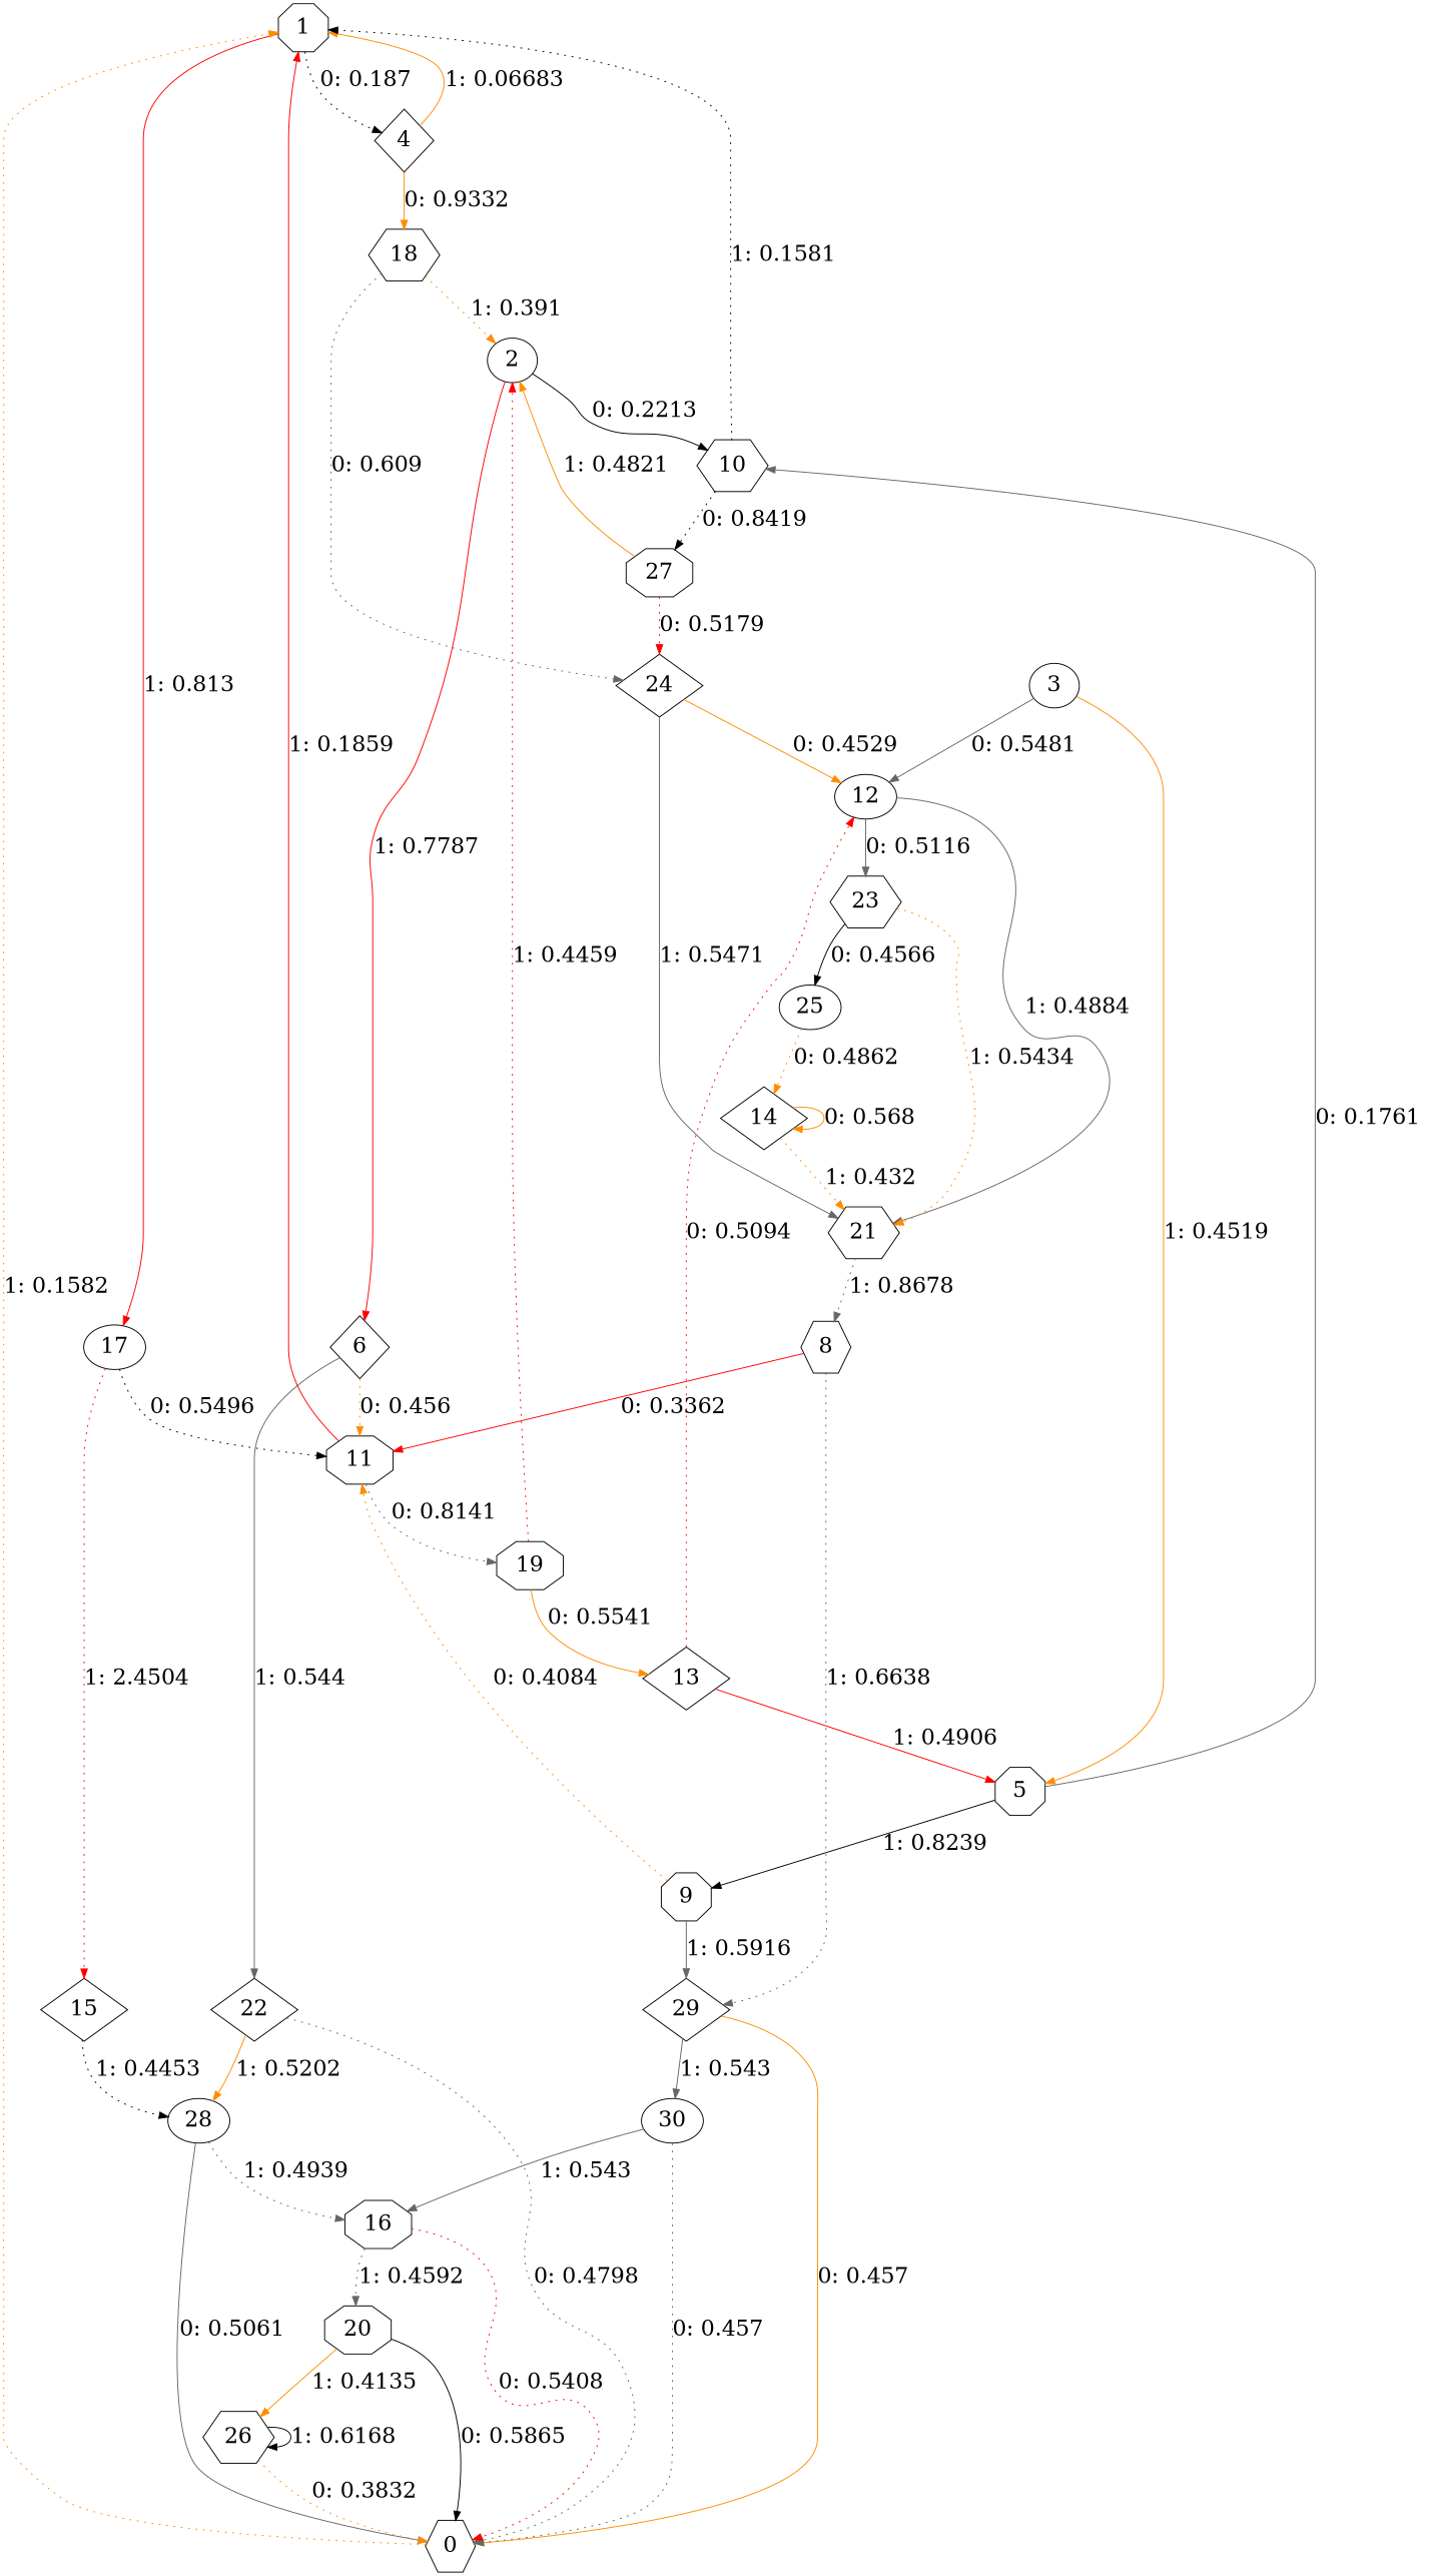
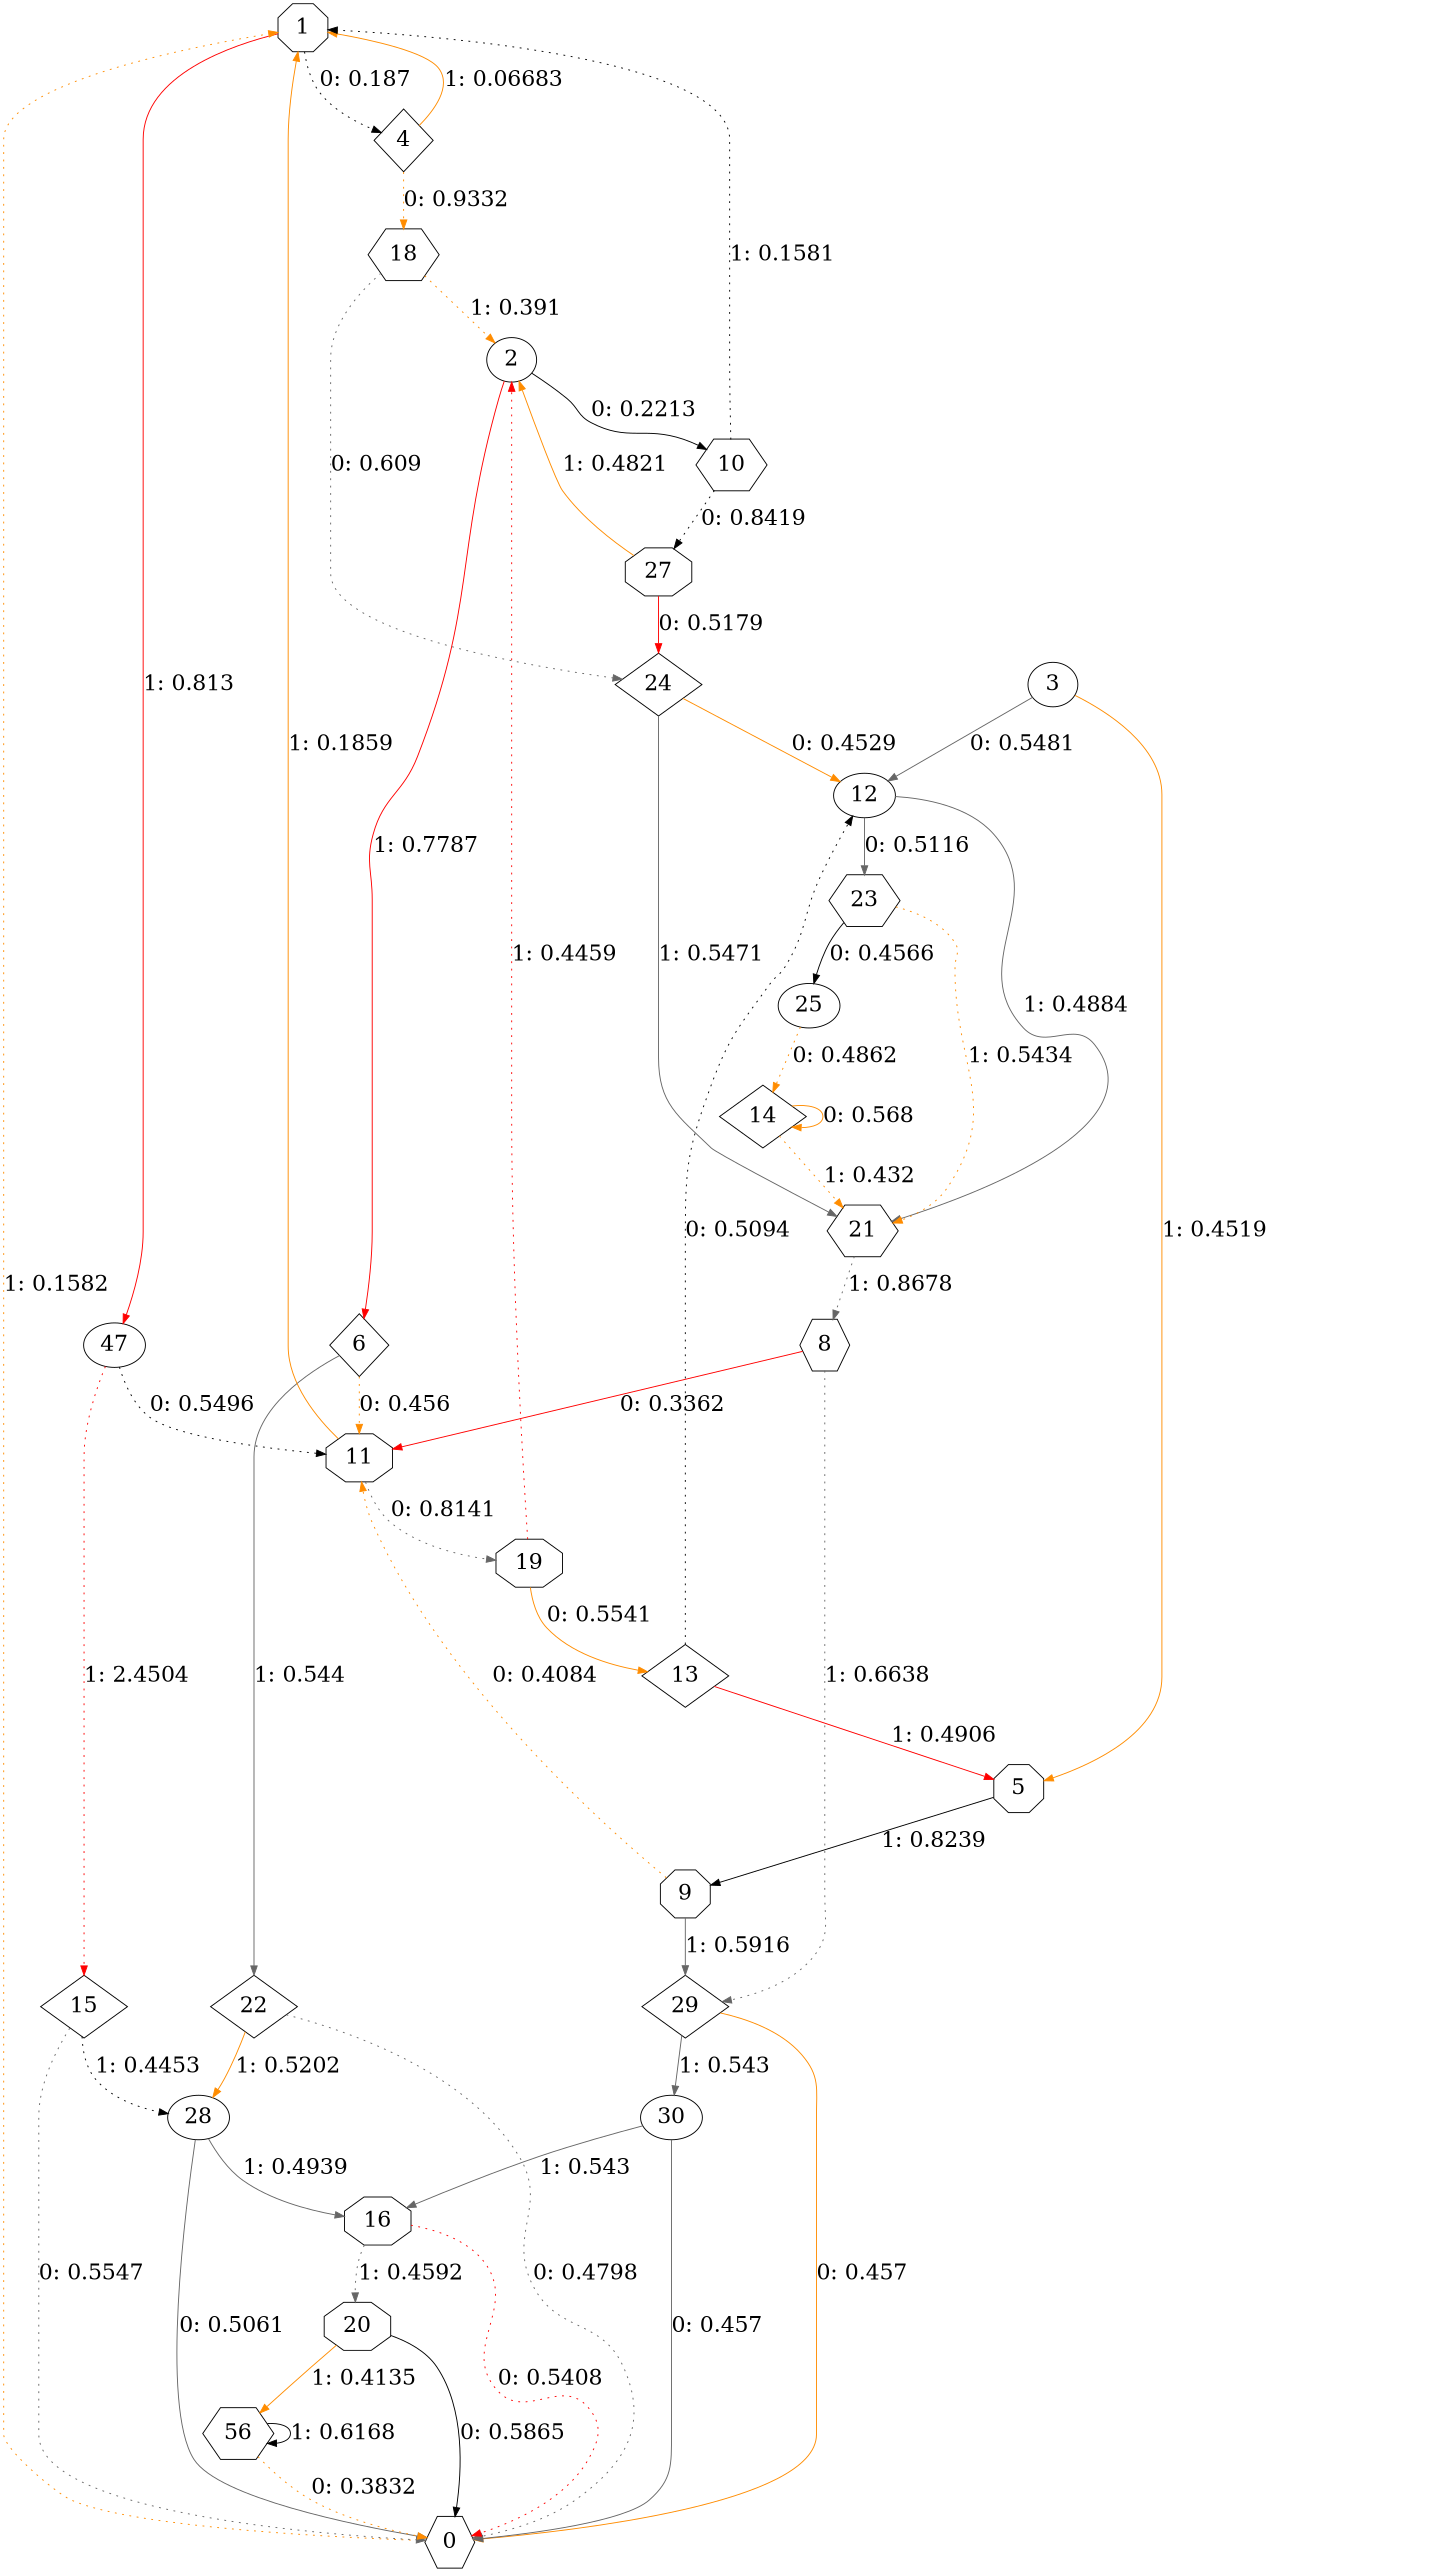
  digraph {
    node [fontsize=24 shape=octagon]
    edge [color=darkorange fontsize=24 style=solid]
    1
    0 [shape=hexagon]
    4 [shape=diamond]
-   17 [shape=ellipse]
+   17 [shape=ellipse label=47]
    2 [shape=ellipse]
    10 [shape=hexagon]
    6 [shape=diamond]
    3 [shape=ellipse]
    12 [shape=ellipse]
    5
    18 [shape=hexagon]
    11
    15 [shape=diamond]
    24 [shape=diamond]
    19
    28 [shape=ellipse]
    27
    22 [shape=diamond]
    23 [shape=hexagon]
    21 [shape=hexagon]
    9
    25 [shape=ellipse]
    8 [shape=hexagon]
    29 [shape=diamond]
    30 [shape=ellipse]
    13 [shape=diamond]
    16
    14 [shape=diamond]
    20
-   26 [shape=hexagon]
+   26 [shape=hexagon label=56]
    1 -> 4 [color=black label="0: 0.187    " style=dotted]
    1 -> 17 [color=red label="1: 0.813    "]
    0 -> 1 [label="1: 0.1582   " style=dotted]
    4 -> 1 [label="1: 0.06683  "]
-   4 -> 18 [label="0: 0.9332   "]
+   4 -> 18 [label="0: 0.9332   " style=dotted]
    17 -> 11 [color=black label="0: 0.5496   " style=dotted]
    17 -> 15 [color=red label="1: 2.4504   " style=dotted]
    2 -> 10 [color=black label="0: 0.2213   "]
    2 -> 6 [color=red label="1: 0.7787   "]
    10 -> 1 [color=black label="1: 0.1581   " style=dotted]
    10 -> 27 [color=black label="0: 0.8419   " style=dotted]
    6 -> 11 [label="0: 0.456    " style=dotted]
    6 -> 22 [color=gray40 label="1: 0.544    "]
    3 -> 12 [color=gray40 label="0: 0.5481   "]
    3 -> 5 [label="1: 0.4519   "]
    12 -> 23 [color=gray40 label="0: 0.5116   "]
    12 -> 21 [color=gray40 label="1: 0.4884   "]
-   5 -> 10 [color=gray40 label="0: 0.1761   "]
    5 -> 9 [color=black label="1: 0.8239   "]
    18 -> 2 [label="1: 0.391    " style=dotted]
    18 -> 24 [color=gray40 label="0: 0.609    " style=dotted]
-   11 -> 1 [color=red label="1: 0.1859   "]
+   11 -> 1 [label="1: 0.1859   "]
    11 -> 19 [color=gray40 label="0: 0.8141   " style=dotted]
+   15 -> 0 [color=gray40 label="0: 0.5547   " style=dotted]
    15 -> 28 [color=black label="1: 0.4453   " style=dotted]
    24 -> 12 [label="0: 0.4529   "]
    24 -> 21 [color=gray40 label="1: 0.5471   "]
    19 -> 2 [color=red label="1: 0.4459   " style=dotted]
    19 -> 13 [label="0: 0.5541   "]
    28 -> 0 [color=gray40 label="0: 0.5061   "]
-   28 -> 16 [color=gray40 label="1: 0.4939   " style=dotted]
+   28 -> 16 [color=gray40 label="1: 0.4939   "]
    27 -> 2 [label="1: 0.4821   "]
-   27 -> 24 [color=red label="0: 0.5179   " style=dotted]
+   27 -> 24 [color=red label="0: 0.5179   "]
    22 -> 0 [color=gray40 label="0: 0.4798   " style=dotted]
    22 -> 28 [label="1: 0.5202   "]
    23 -> 21 [label="1: 0.5434   " style=dotted]
    23 -> 25 [color=black label="0: 0.4566   "]
    21 -> 8 [color=gray40 label="1: 0.8678   " style=dotted]
    9 -> 11 [label="0: 0.4084   " style=dotted]
    9 -> 29 [color=gray40 label="1: 0.5916   "]
    25 -> 14 [label="0: 0.4862   " style=dotted]
    8 -> 11 [color=red label="0: 0.3362   "]
    8 -> 29 [color=gray40 label="1: 0.6638   " style=dotted]
    29 -> 0 [label="0: 0.457    "]
    29 -> 30 [color=gray40 label="1: 0.543    "]
-   30 -> 0 [color=gray40 label="0: 0.457    " style=dotted]
+   30 -> 0 [color=gray40 label="0: 0.457    "]
    30 -> 16 [color=gray40 label="1: 0.543    "]
-   13 -> 12 [color=red label="0: 0.5094   " style=dotted]
+   13 -> 12 [color=black label="0: 0.5094   " style=dotted]
    13 -> 5 [color=red label="1: 0.4906   "]
    16 -> 0 [color=red label="0: 0.5408   " style=dotted]
    16 -> 20 [color=gray40 label="1: 0.4592   " style=dotted]
    14 -> 21 [label="1: 0.432    " style=dotted]
    14 -> 14 [label="0: 0.568    "]
    20 -> 0 [color=black label="0: 0.5865   "]
    20 -> 26 [label="1: 0.4135   "]
    26 -> 0 [label="0: 0.3832   " style=dotted]
    26 -> 26 [color=black label="1: 0.6168   "]
  }
